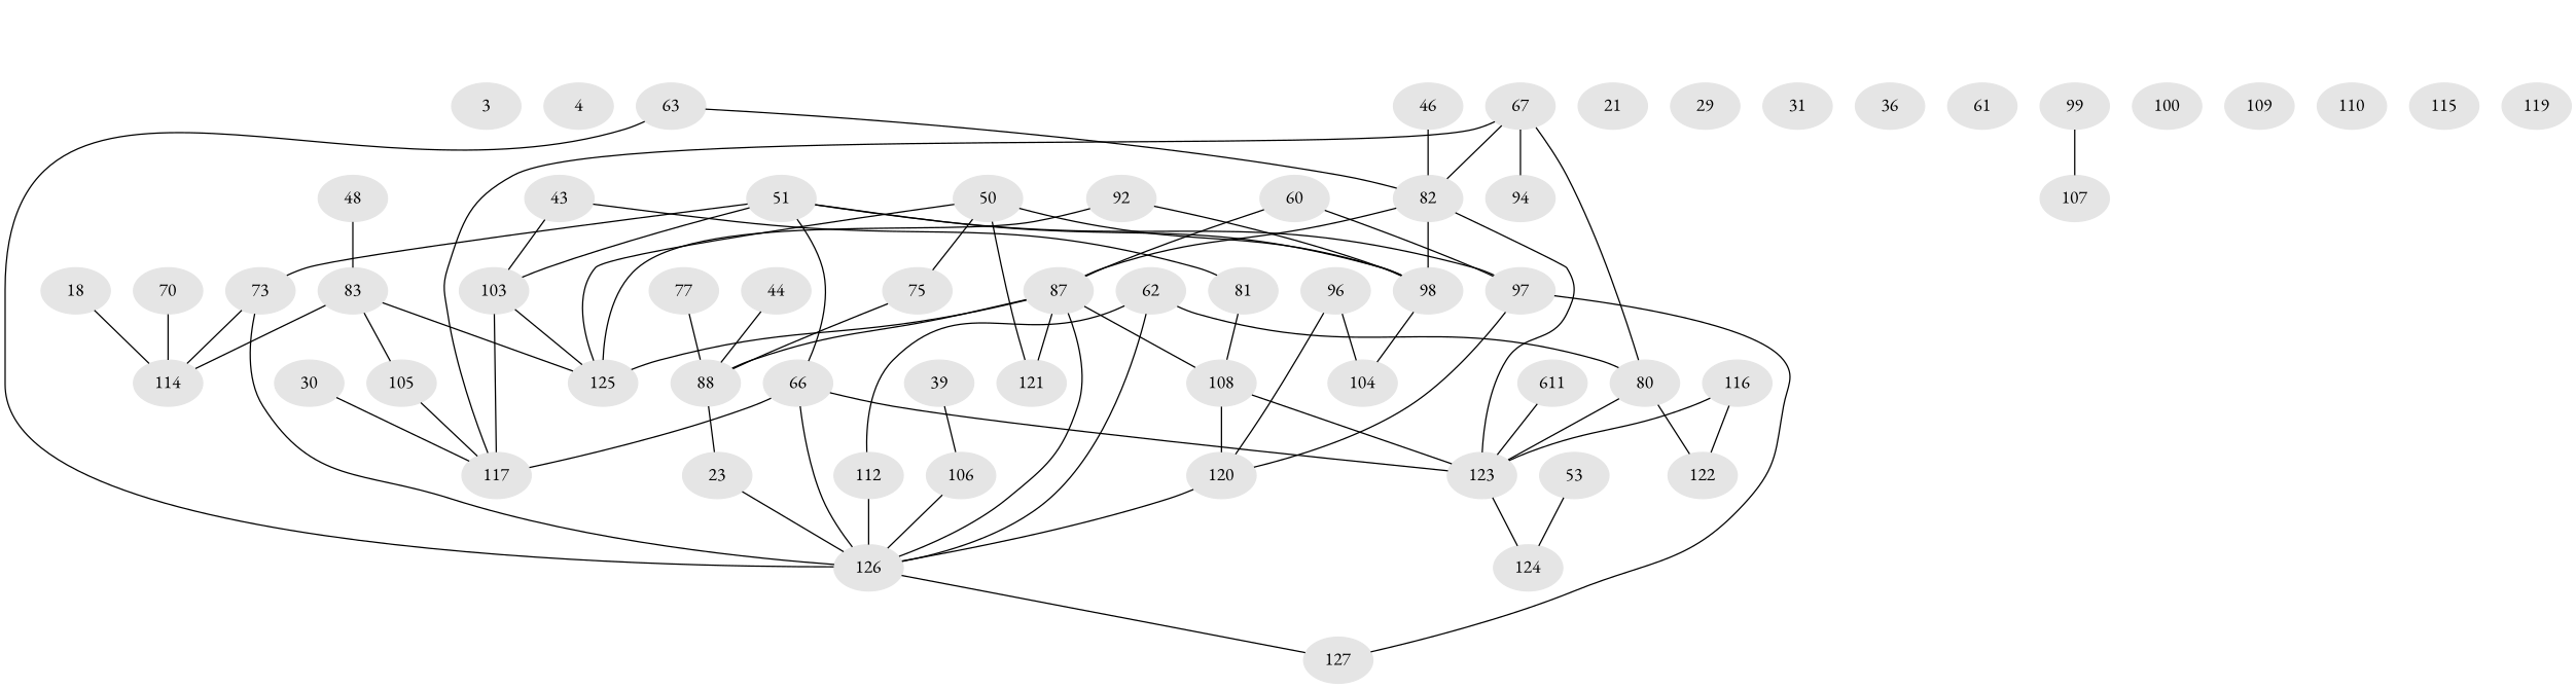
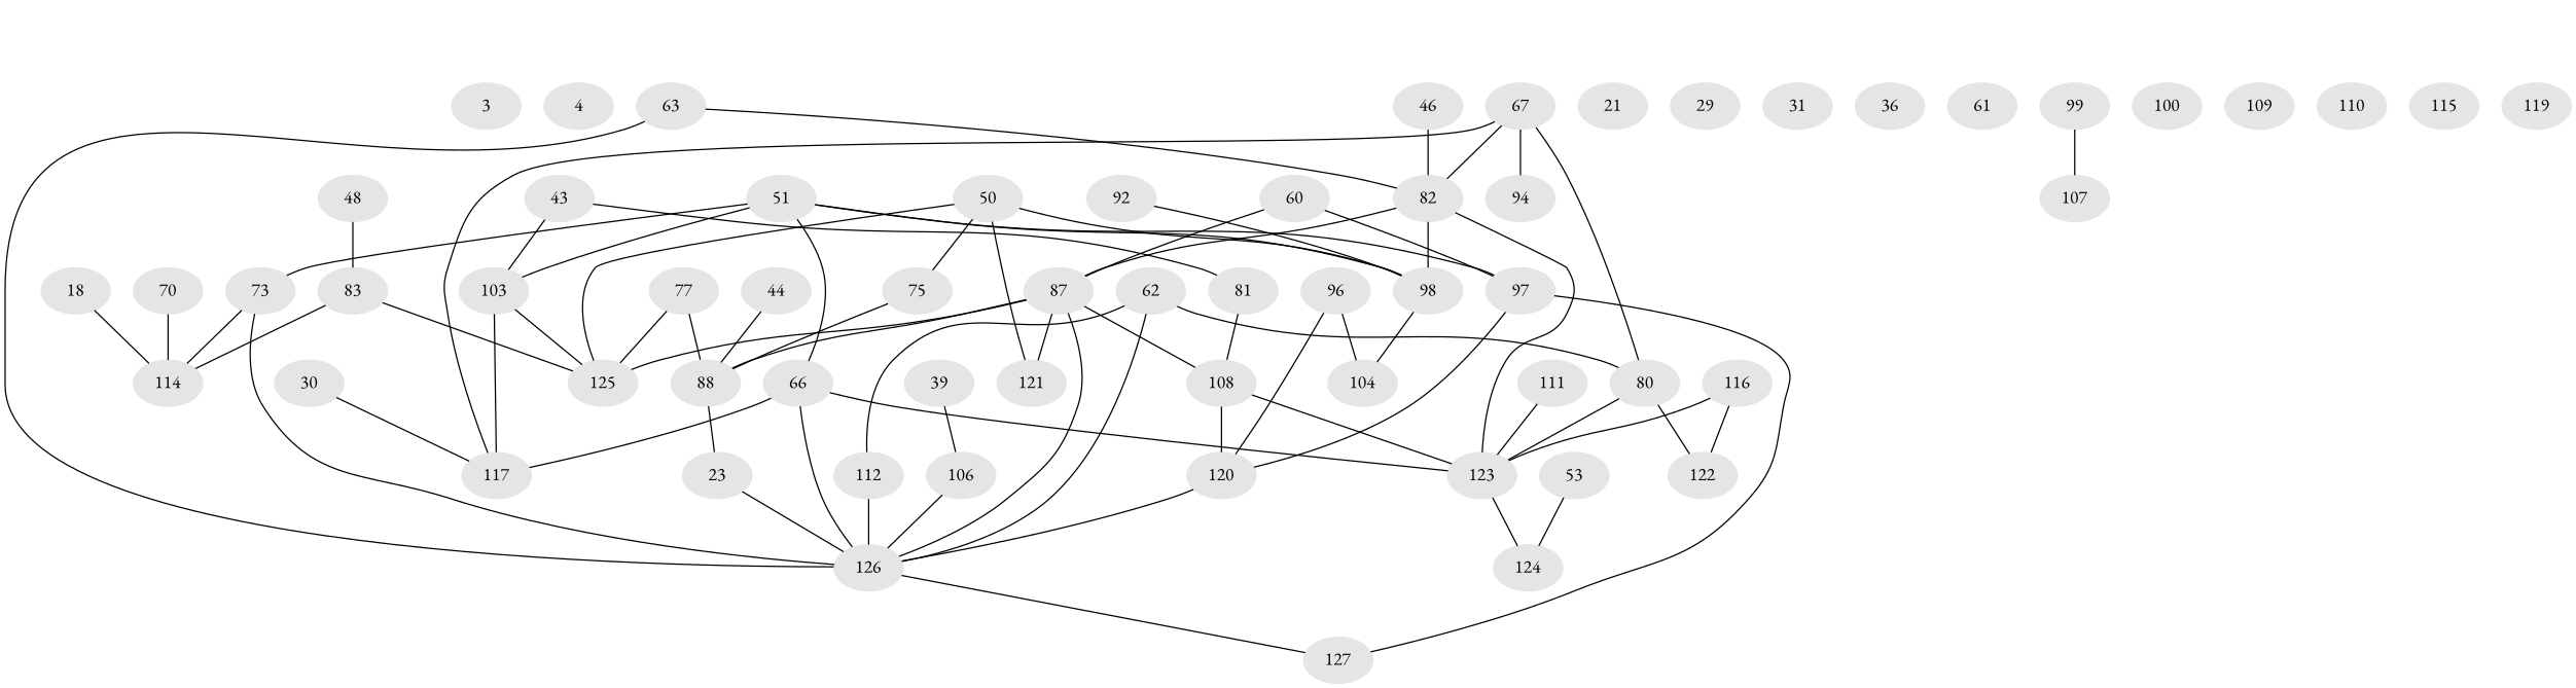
  graph {
    fontname="EB Garamond"
    node [color=gray90 fontname="EB Garamond" style=filled]
    edge [fontname="EB Garamond"]
    3
    4
    114 [super="+71"]
    18
    21
    29
    117 [super="+90"]
    30
    31
    36
    39 [super="+2"]
    106 [super="+34"]
    126 [super="+69+113+118+102"]
    43
    81
    103
    108 [super="+25"]
    125 [super="+72+95"]
    88 [super="+27+55+54"]
    n20 [label=23 super="+58"]
    44
    46
    82
    98 [super="+11"]
    87 [super="+15+78+79"]
    123 [super="+8+89+91"]
    83 [super="+26+17"]
-   105
    48
    50 [super="+6+24"]
    75 [super="+64"]
    121 [super="+40+84"]
    104
    51 [super="+42"]
    66 [super="+9+45"]
    73 [super="+12"]
    97 [super="+85+86+23+56"]
    120 [super="+52"]
    127
    53
    124
    60 [super="+5"]
    61
    80 [super="+65"]
    122 [super="+16+68"]
    62
    112
    63 [super="+49"]
    67
    94 [super="+35"]
    70
    77
    92
    96
    99
    107
    100
    109
    110
-   111 [label=611]
+   111
    115
    116
    119
    18 -- 114
    30 -- 117
    39 -- 106
    106 -- 126
    126 -- 127
    43 -- 81
    43 -- 103
    81 -- 108
    103 -- 117
    103 -- 125
    108 -- 123 [weight=2]
    108 -- 120 [weight=2]
    88 -- n20
    n20 -- 126
    44 -- 88
    46 -- 82
    82 -- 98 [weight=2]
    82 -- 87
    82 -- 123
    98 -- 104
    87 -- 126
    87 -- 108
    87 -- 125
    87 -- 88
    87 -- 121 [weight=2]
    123 -- 124
    83 -- 114
    83 -- 125
-   83 -- 105
-   105 -- 117
    48 -- 83
    50 -- 125
    50 -- 98
    50 -- 75
    50 -- 121 [weight=2]
    75 -- 88
    51 -- 103
    51 -- 98
    51 -- 66
    51 -- 73 [weight=2]
    51 -- 97
    66 -- 117 [weight=2]
    66 -- 126 [weight=3]
    66 -- 123
    73 -- 114 [weight=2]
    73 -- 126
    97 -- 120
    97 -- 127
    120 -- 126
    53 -- 124
    60 -- 87
    60 -- 97
    80 -- 123
    80 -- 122
    62 -- 126 [weight=2]
    62 -- 80 [weight=2]
    62 -- 112
    112 -- 126
    63 -- 126
    63 -- 82
    67 -- 117
    67 -- 82
    67 -- 80
    67 -- 94
    70 -- 114
-   92 -- 125
+   77 -- 125
    77 -- 88
    92 -- 98
    96 -- 104
    96 -- 120
    99 -- 107
    111 -- 123
    116 -- 123
    116 -- 122
  }
